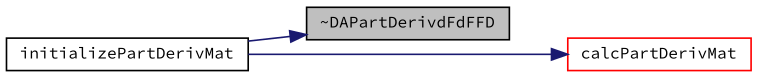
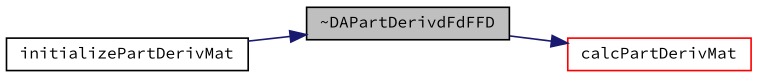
  digraph {
    fontname="Source Code Pro"
    rankdir=LR
    node [color=black fontname="Source Code Pro" fontsize=10 shape=record]
    edge [color=midnightblue fontname="Source Code Pro" fontsize=10 labelfontname=Helvetica labelfontsize=10 style=solid]
    n1 [fillcolor=grey75 fontcolor=black height=0.2 label="~DAPartDerivdFdFFD" style=filled width=0.4]
    n2 [color=red height=0.2 label=calcPartDerivMat width=0.4]
    n3 [height=0.2 label=initializePartDerivMat width=0.4]
-   n3 -> n2
+   n1 -> n2
    n3 -> n1
  }
